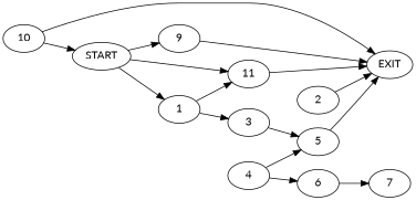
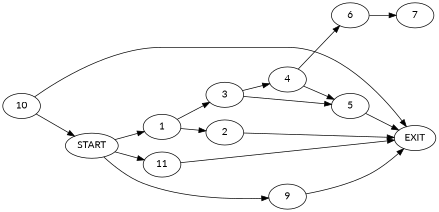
  digraph {
    fontname=Lato
    rankdir=LR
    node [fontname=Lato]
    edge [fontname=Lato]
    n1 [label=START]
    1
    9
    11
    2
    3
    n7 [label=EXIT]
    10
    4
    5
    6
    7
    n1 -> 1
    n1 -> 9
    n1 -> 11
-   1 -> 11
+   1 -> 2
    1 -> 3
    9 -> n7
    11 -> n7
    2 -> n7
+   3 -> 4
    3 -> 5
    10 -> n1
    10 -> n7
    4 -> 5
    4 -> 6
    5 -> n7
    6 -> 7
  }
